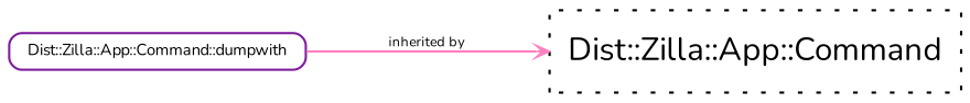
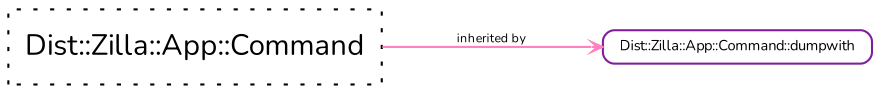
  strict digraph {
    compound=1
    concentrate=1
    rankdir=LR
    ranksep=1
    smoothing=triangle
    splines=spline
    fontname=Nunito
    node [fontname=Nunito]
    n1 [label="Dist::Zilla::App::Command" shape=record style=dotted]
    n2 [color="#7e1e9c" fontsize=7 height=0.1 label="Dist::Zilla::App::Command::dumpwith" shape=Mrecord style=solid]
-   n2 -> n1 [arrowhead=open arrowsize=0.5 color="#ff81c0" dir=forward fontsize=6 headclip=1 label="inherited by" minlen=1 samehead=head tailclip=1 weight=10 fontname=Nunito]
+   n1 -> n2 [arrowhead=open arrowsize=0.5 color="#ff81c0" dir=forward fontsize=6 headclip=1 label="inherited by" minlen=1 samehead=head tailclip=1 weight=10 fontname=Nunito]
  }
